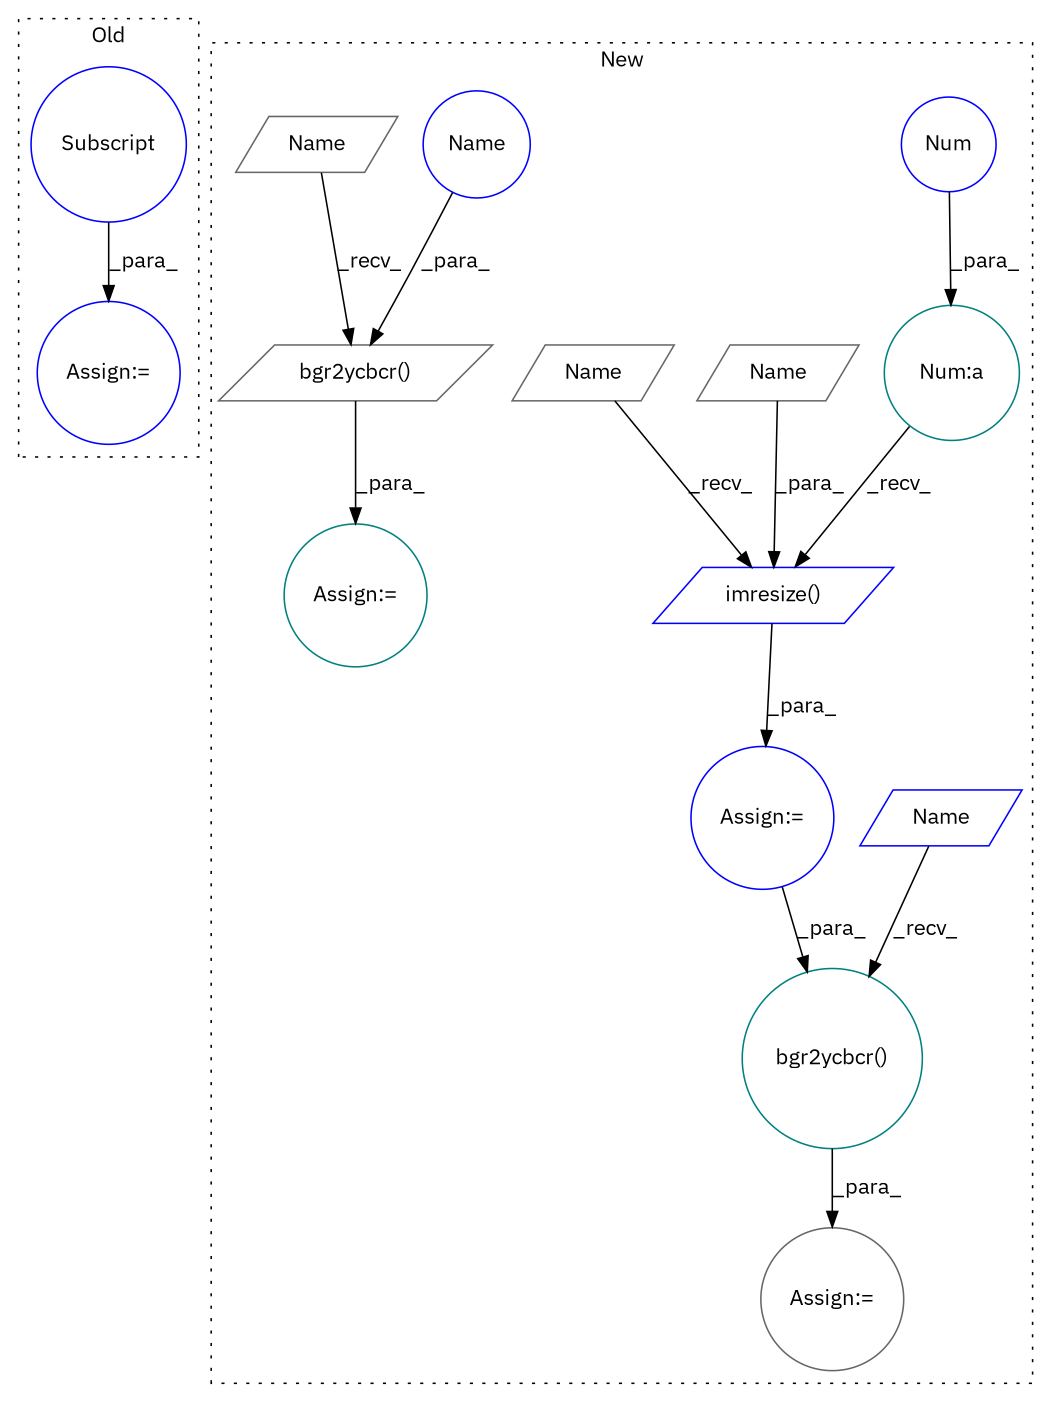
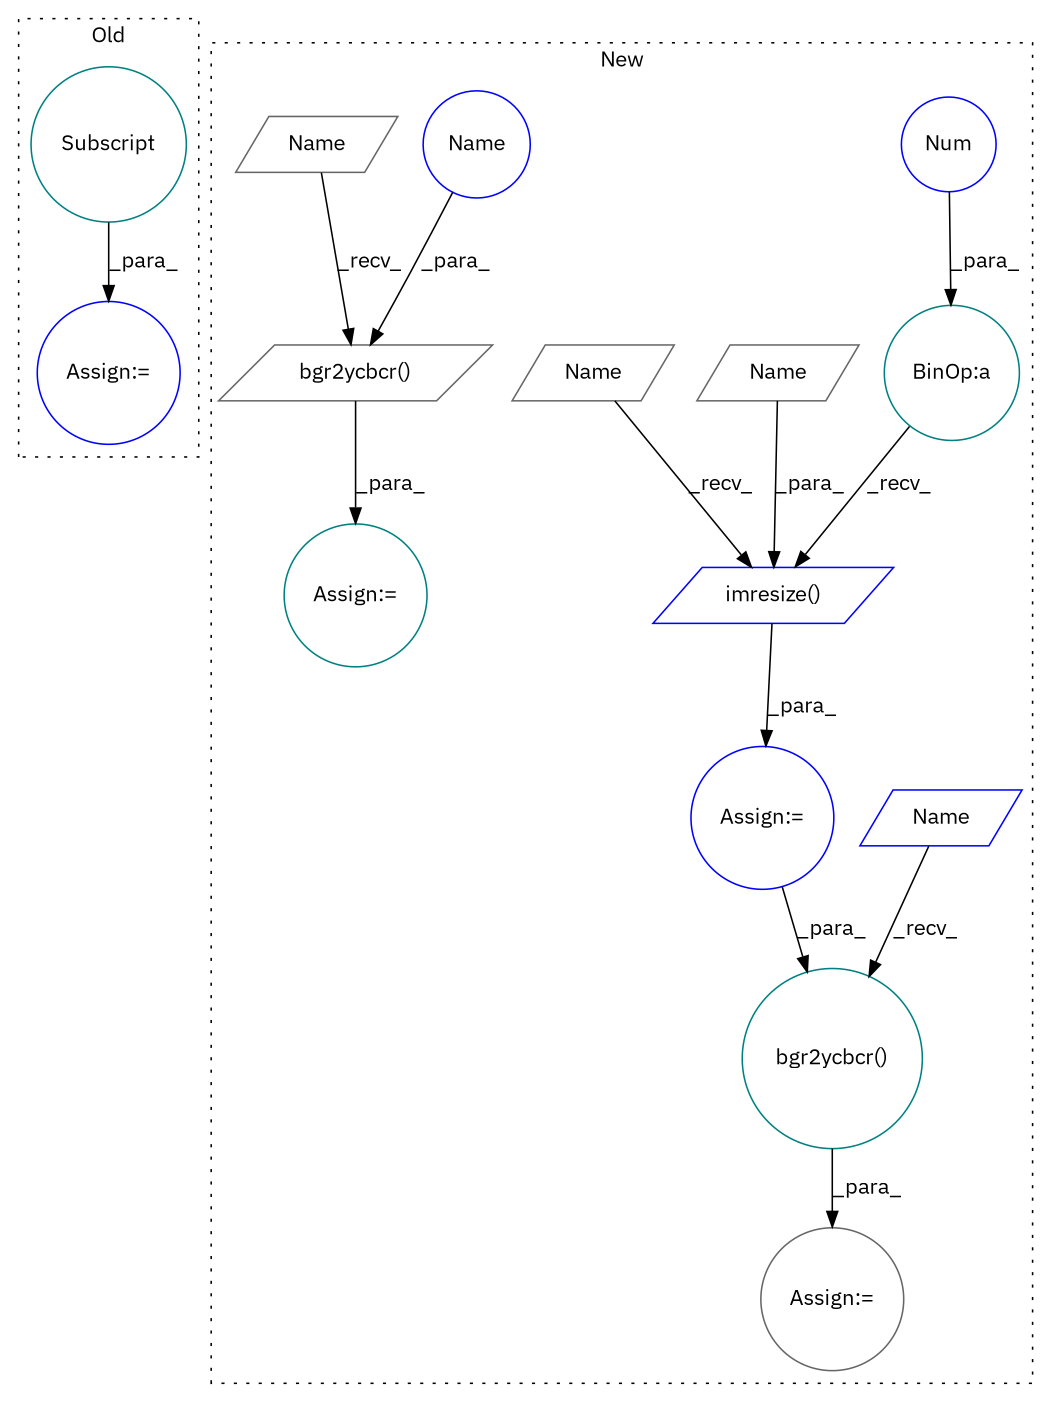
  digraph {
    fontname="IBM Plex Sans"
    node [a=87 color=blue fontname="IBM Plex Sans" l=3 shape=circle]
    edge [fontname="IBM Plex Sans"]
-   n1 [a=63 l="29,0" label=Subscript s="2466,0"]
+   n1 [a=63 color=teal l="29,0" label=Subscript s="2466,0"]
    n2 [a=68 label="Assign:=" s=2463]
    n3 [a=75 color=gray40 l="18,21" label="bgr2ycbcr()" s="2964,2990" shape=parallelogram]
    n4 [a=75 l="17,1" label="imresize()" s="2699,2749" shape=parallelogram]
-   n5 [a=82 color=teal label="Num:a" s=2727]
+   n5 [a=82 color=teal label="BinOp:a" s=2727]
    n6 [a=75 color=teal l="18,21" label="bgr2ycbcr()" s="2895,2921"]
    n7 [a=76 l=1 label=Num s=2726]
    n8 [a=68 color=gray40 label="Assign:=" s=2892]
    n9 [a=68 color=teal label="Assign:=" s=2961]
    n10 [a=68 label="Assign:=" s=2696]
    n11 [color=gray40 l=8 label=Name s=2716 shape=parallelogram]
    n12 [l=8 label=Name s=2982]
    n13 [l=7 label=Name s=2895 shape=parallelogram]
    n14 [color=gray40 l=7 label=Name s=2699 shape=parallelogram]
    n15 [color=gray40 l=7 label=Name s=2964 shape=parallelogram]
    subgraph cluster_1 {
      label=Old
      style=dotted
      n1
      n2
    }
    subgraph cluster_2 {
      label=New
      style=dotted
      n3
      n4
      n5
      n6
      n7
      n8
      n9
      n10
      n11
      n12
      n13
      n14
      n15
    }
    n1 -> n2 [label=_para_]
    n3 -> n9 [label=_para_]
    n4 -> n10 [label=_para_]
    n5 -> n4 [label=_recv_]
    n6 -> n8 [label=_para_]
    n7 -> n5 [label=_para_]
    n10 -> n6 [label=_para_]
    n11 -> n4 [label=_para_]
    n12 -> n3 [label=_para_]
    n13 -> n6 [label=_recv_]
    n14 -> n4 [label=_recv_]
    n15 -> n3 [label=_recv_]
  }
